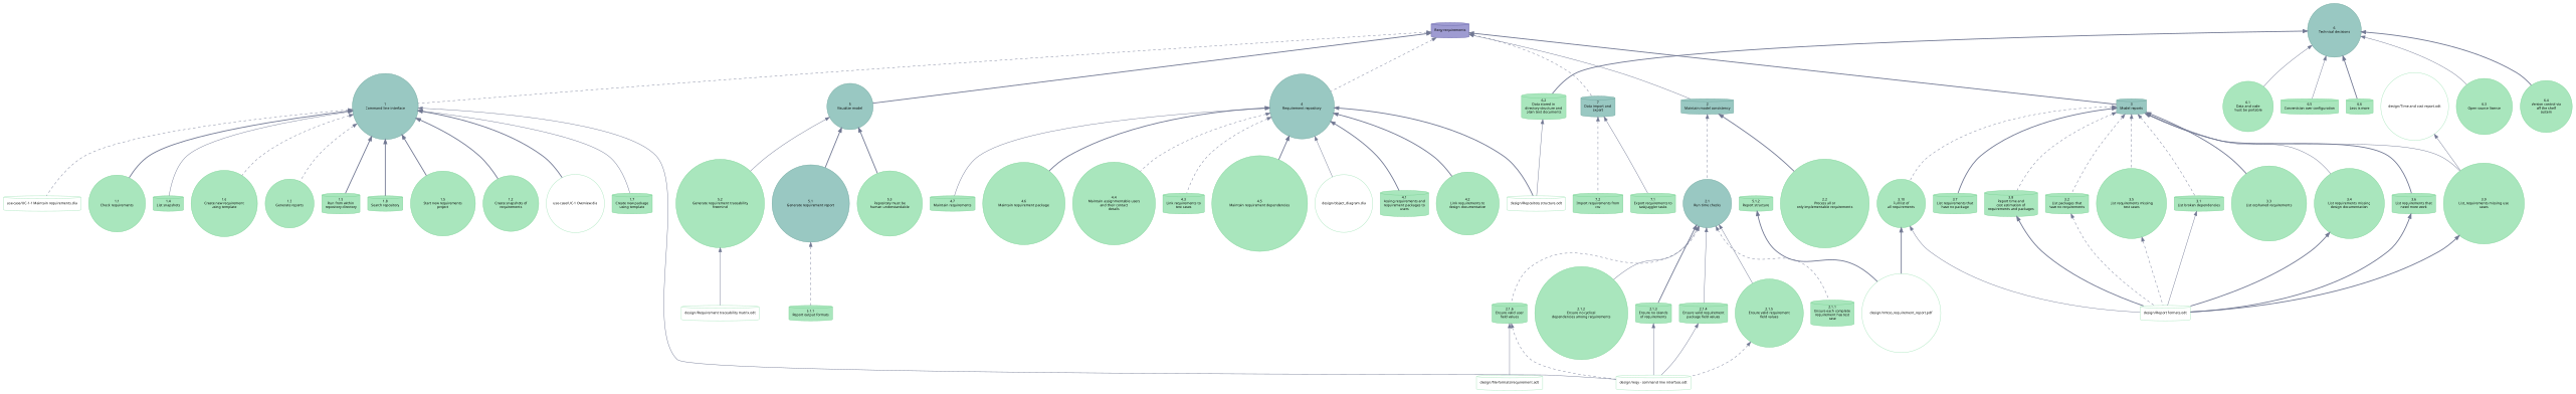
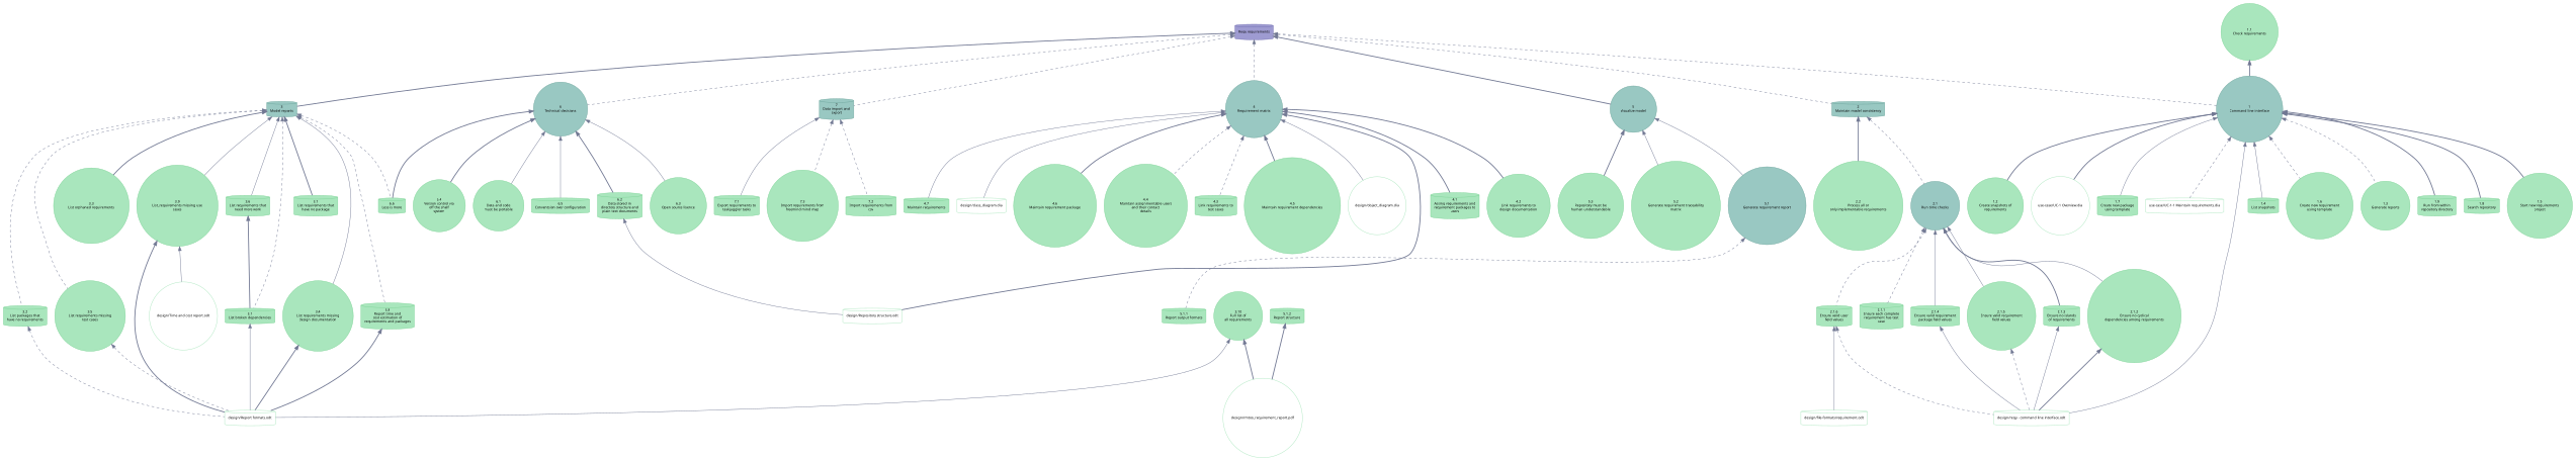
  digraph {
    aspect=2
    fontname=Verdana
    fontsize=8
    root="/home/oliver/Documents/projects/reqy-requirements"
    node [color="#7dd396" fillcolor="#a9e6bd" fontname=Verdana fontsize=8 shape=cylinder style=filled]
    edge [color="#707792" dir=back fontname=Verdana fontsize=8 style=bold]
    n1 [label="1.2\nCreate snapshots of\nrequirements" shape=circle]
    n2 [color="#a9e6bd" label="design/Repository structure.odt" fillcolor="" style=""]
    n3 [color="#a9e6bd" label="use-case/UC-1 Overview.dia" shape=circle fillcolor="" style=""]
    n4 [color="#a9e6bd" label="design/Report formats.odt" fillcolor="" style=""]
    n5 [label="1.7\nCreate new package\nusing template"]
    n6 [color="#a9e6bd" label="use-case/UC-1-1 Maintain requirements.dia" fillcolor="" style=""]
    n7 [label="6.3\nOpen source lisence\n" shape=circle]
    n8 [label="5.3\nRepository must be\nhuman understandable" shape=circle]
    n9 [label="2.1.6\nEnsure valid user\nfield values"]
    n10 [color="#a9e6bd" label="design/reqy - command line interface.odt" fillcolor="" style=""]
    n11 [color="#a9e6bd" label="design/file-formats/requirement.odt" fillcolor="" style=""]
    n12 [label="4.1\nAssing requirements and\nrequirement packages to\nusers"]
-   n13 [label="5.2\nGenerate requirement traceability\nfreemind" shape=circle]
-   n14 [color="#a9e6bd" label="design/Requirement traceability matrix.odt" fillcolor="" style=""]
+   n13 [label="5.2\nGenerate requirement traceability\nmatrix" shape=circle]
    n15 [label="4.2\nLink requirements to\ndesign documentation" shape=circle]
    n16 [color="#716eb1" fillcolor="#9e9bd1" label="Reqy requirements"]
    n17 [color="#6ca59c" fillcolor="#99c8c2" label="7\nData import and\nexport" style="rounded,filled"]
    n18 [color="#6ca59c" fillcolor="#99c8c2" label="3\nModel reports" style="rounded,filled"]
    n19 [color="#6ca59c" fillcolor="#99c8c2" label="6\nTechnical decisions" shape=circle style="rounded,filled"]
    n20 [color="#6ca59c" fillcolor="#99c8c2" label="1\nCommand line interface\n" shape=circle style="rounded,filled"]
-   n21 [color="#6ca59c" fillcolor="#99c8c2" label="4\nRequirement repository" shape=circle style="rounded,filled"]
+   n21 [color="#6ca59c" fillcolor="#99c8c2" label="4\nRequirement matrix" shape=circle style="rounded,filled"]
    n22 [color="#6ca59c" fillcolor="#99c8c2" label="5\nVisualize model" shape=circle style="rounded,filled"]
    n23 [color="#6ca59c" fillcolor="#99c8c2" label="2\nMaintain model consistency\n" style="rounded,filled"]
+   n24 [label="7.3\nImport requirements from\nfreemind mind map\n" shape=circle]
    n25 [label="7.2\nImport requirements from\ncsv"]
    n26 [label="7.1\nExport requirements to\ntaskjuggler tasks"]
    n27 [label="3.9\nList_requirements missing use\ncases" shape=circle]
    n28 [label="3.1\nList broken dependencies\n"]
    n29 [label="3.7\nList requirements that\nhave no package\n"]
    n30 [label="3.10\nFull list of\nall requirements" shape=circle]
    n31 [label="3.4\nList requirements missing\ndesign documentation" shape=circle]
    n32 [label="3.8\nReport time and\ncost estimation of\nrequirements and packages\n"]
    n33 [label="3.2\nList packages that\nhave no requirements\n"]
    n34 [label="3.5\nList requirements missing\ntest cases" shape=circle]
    n35 [label="3.3\nList orphaned requirements\n" shape=circle]
    n36 [label="3.6\nList requirements that\nneed more work\n"]
    n37 [label="6.4\nVersion control via\noff the shelf\nsystem" shape=circle]
    n38 [label="6.1\nData and code\nmust be portable\n" shape=circle]
    n39 [label="6.5\nConventsion over configuration\n"]
    n40 [label="6.6\nLess is more\n"]
    n41 [label="6.2\nData stored in\ndirectory structure and\nplain text documents\n"]
    n42 [label="1.1\nCheck requirements" shape=circle]
    n43 [label="1.4\nList snapshots"]
    n44 [label="1.6\nCreate new requirement\nusing template" shape=circle]
    n45 [label="1.3\nGenerate reports" shape=circle]
    n46 [label="1.9\nRun from within\nrepository directory"]
    n47 [label="1.8\nSearch repository"]
    n48 [label="1.5\nStart new requirements\nproject" shape=circle]
    n49 [label="4.7\nMaintain requirements"]
+   n50 [color="#a9e6bd" label="design/class_diagram.dia" fillcolor="" style=""]
    n51 [label="4.6\nMaintain requirement package\n" shape=circle]
    n52 [label="4.4\nMaintain assignmentable users\nand their contact\ndetails" shape=circle]
    n53 [label="4.3\nLink requirements to\ntest cases"]
    n54 [label="4.5\nMaintain requirement dependencies\n" shape=circle]
    n55 [color="#a9e6bd" label="design/object_diagram.dia" shape=circle fillcolor="" style=""]
    n56 [color="#6ca59c" fillcolor="#99c8c2" label="5.1\nGenerate requirement report\n" shape=circle style="rounded,filled"]
    n57 [color="#6ca59c" fillcolor="#99c8c2" label="2.1\nRun time checks\n" shape=circle style="rounded,filled"]
    n58 [label="2.2\nProcess all or\nonly implementable requirements\n" shape=circle]
    n59 [color="#a9e6bd" label="design/Time and cost report.odt" shape=circle fillcolor="" style=""]
    n60 [label="2.1.3\nEnsure no islands\nof requirements"]
    n61 [label="5.1.1\nReport output formats\n"]
    n62 [color="#a9e6bd" label="design/rmtoo_requirement_report.pdf" shape=circle fillcolor="" style=""]
    n63 [label="5.1.2\nReport structure"]
    n64 [label="2.1.1\nEnsure each complete\nrequirement has test\ncase"]
    n65 [label="2.1.2\nEnsure no cyclical\ndependencies among requirements\n" shape=circle]
    n66 [label="2.1.4\nEnsure valid requirement\npackage field values\n"]
    n67 [label="2.1.5\nEnsure valid requirement\nfield values" shape=circle]
    n9 -> n10 [style=dashed]
    n9 -> n11 [style=solid]
-   n13 -> n14 [style=solid]
    n16 -> n17 [style=dashed]
    n16 -> n18
+   n16 -> n19 [style=dashed]
    n16 -> n20 [style=dashed]
    n16 -> n21 [style=dashed]
    n16 -> n22
-   n16 -> n23 [style=solid]
+   n16 -> n23 [style=dashed]
+   n17 -> n24 [style=dashed]
    n17 -> n25 [style=dashed]
    n17 -> n26 [style=solid]
    n18 -> n27 [style=solid]
    n18 -> n28 [style=dashed]
    n18 -> n29
-   n18 -> n30 [style=dashed]
+   n18 -> n40 [style=dashed]
    n18 -> n31 [style=solid]
    n18 -> n32 [style=dashed]
    n18 -> n33 [style=dashed]
    n18 -> n34 [style=dashed]
    n18 -> n35
-   n18 -> n36
+   n18 -> n36 [style=solid]
    n19 -> n7 [style=solid]
    n19 -> n37
    n19 -> n38 [style=solid]
    n19 -> n39 [style=solid]
    n19 -> n40
    n19 -> n41
    n20 -> n1
    n20 -> n3
    n20 -> n5 [style=solid]
    n20 -> n6 [style=dashed]
    n20 -> n10 [style=solid]
-   n20 -> n42
+   n42 -> n20
    n20 -> n43 [style=solid]
    n20 -> n44 [style=dashed]
    n20 -> n45 [style=dashed]
    n20 -> n46
    n20 -> n47
    n20 -> n48
    n21 -> n2
    n21 -> n12
    n21 -> n15
    n21 -> n49 [style=solid]
+   n21 -> n50 [style=solid]
    n21 -> n51
    n21 -> n52 [style=dashed]
    n21 -> n53 [style=dashed]
    n21 -> n54
    n21 -> n55 [style=solid]
    n22 -> n8
    n22 -> n13 [style=solid]
-   n22 -> n56
+   n22 -> n56 [style=solid]
    n23 -> n57 [style=dashed]
    n23 -> n58
    n27 -> n4
-   n59 -> n27 [style=solid]
+   n27 -> n59 [style=solid]
    n28 -> n4 [style=solid]
    n30 -> n4 [style=solid]
    n30 -> n62
    n31 -> n4
    n32 -> n4
    n33 -> n4 [style=dashed]
    n34 -> n4 [style=dashed]
-   n36 -> n4
+   n36 -> n28
    n41 -> n2 [style=solid]
    n56 -> n61 [style=dashed]
    n57 -> n9 [style=dashed]
    n57 -> n60
    n57 -> n64 [style=dashed]
    n57 -> n65 [style=solid]
    n57 -> n66 [style=solid]
    n57 -> n67 [style=solid]
    n60 -> n10 [style=solid]
    n63 -> n62
+   n65 -> n10
    n66 -> n10 [style=solid]
    n67 -> n10 [style=dashed]
  }
